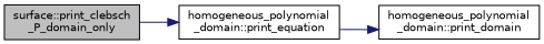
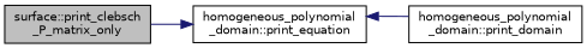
  digraph {
    rankdir=LR
    node [color=black fillcolor=white fontname=Helvetica fontsize=10 shape=record style=filled]
    edge [color=midnightblue fontname=Helvetica fontsize=10 labelfontname=Helvetica labelfontsize=10 style=solid]
-   n1 [fillcolor=grey75 fontcolor=black height=0.2 label="surface::print_clebsch\l_P_domain_only" width=0.4]
+   n1 [fillcolor=grey75 fontcolor=black height=0.2 label="surface::print_clebsch\l_P_matrix_only" width=0.4]
    n2 [height=0.2 label="homogeneous_polynomial\l_domain::print_equation" width=0.4]
    n3 [height=0.2 label="homogeneous_polynomial\l_domain::print_domain" width=0.4]
    n1 -> n2
-   n2 -> n3
+   n3 -> n2
  }
